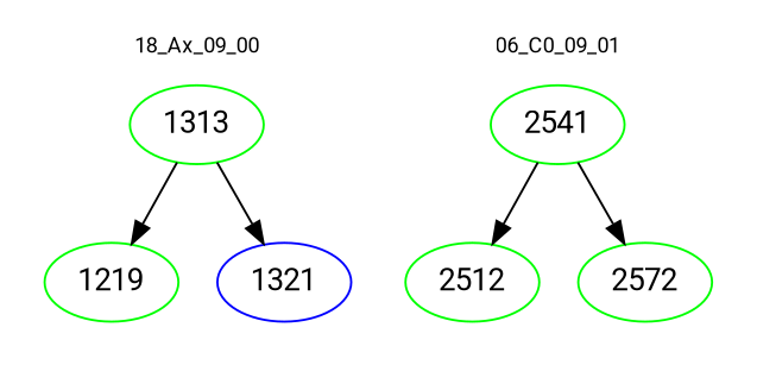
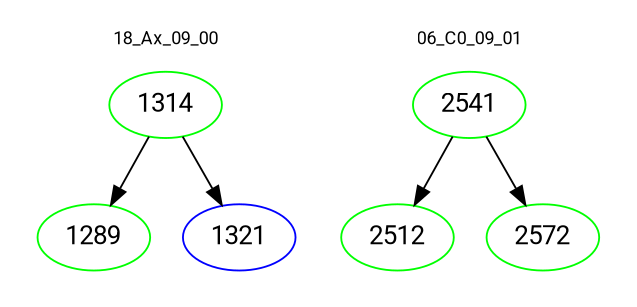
  digraph {
    fontname=Roboto
    node [color=green fontname=Roboto]
    edge [color=black fontname=Roboto]
-   n1 [label=1313]
-   n2 [label=1219]
+   n1 [label=1314]
+   n2 [label=1289]
    n3 [color=blue label=1321]
    n4 [label=2541]
    n5 [label=2512]
    n6 [label=2572]
    subgraph cluster_1 {
      color=white
      fontsize=10
      label="18_Ax_09_00"
      n1
      n2
      n3
    }
    subgraph cluster_2 {
      color=white
      fontsize=10
      label="06_C0_09_01"
      n4
      n5
      n6
    }
    n1 -> n2
    n1 -> n3
    n4 -> n5
    n4 -> n6
  }
